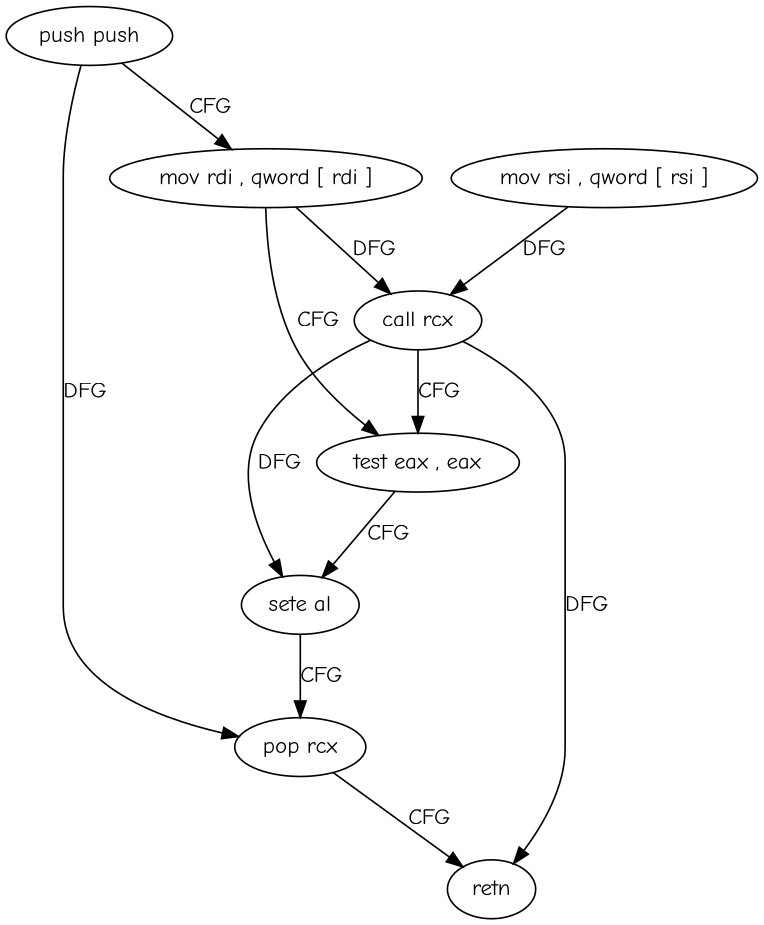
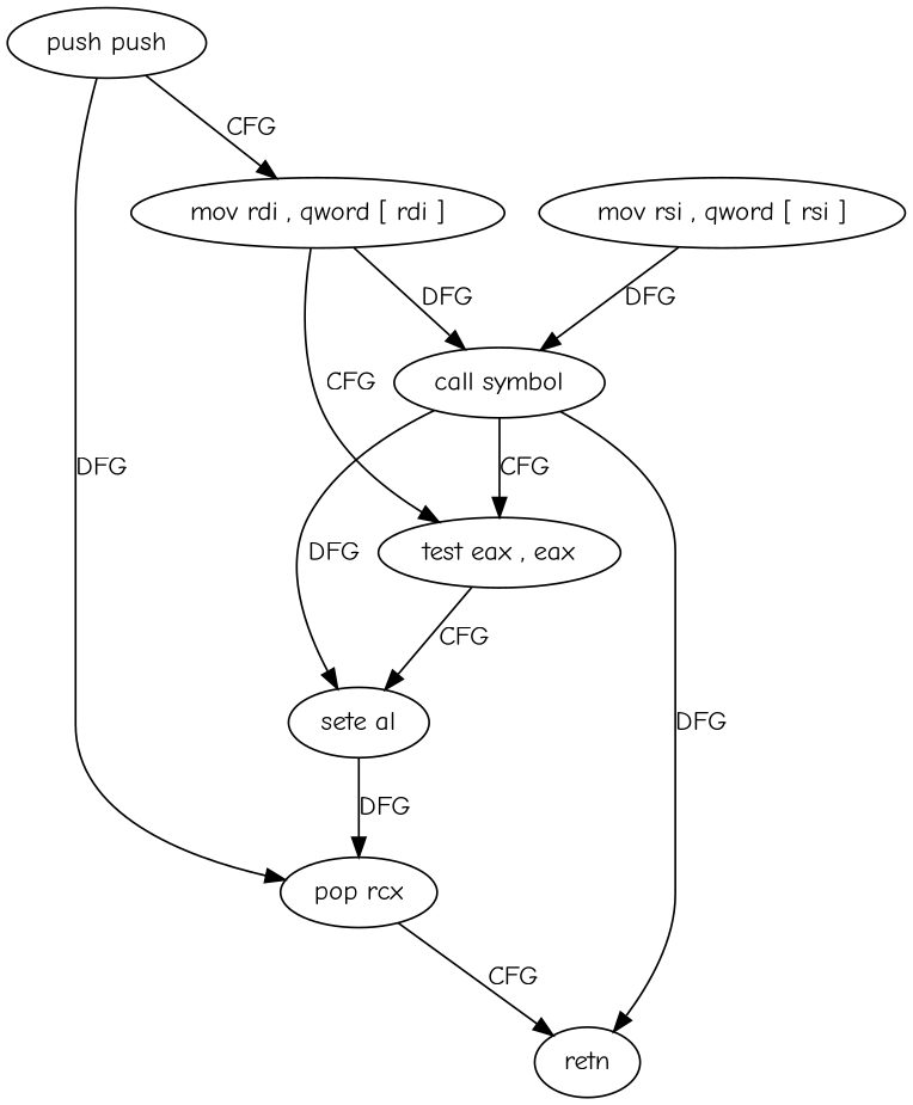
  digraph {
    fontname="Comic Neue"
    node [fontname="Comic Neue"]
    edge [fontname="Comic Neue"]
    n1 [label="push push"]
    n2 [label="mov rdi , qword [ rdi ]"]
    n3 [label="pop rcx"]
-   n4 [label="call rcx"]
+   n4 [label="call symbol"]
    n5 [label="test eax , eax"]
    n6 [label=retn]
    n7 [label="mov rsi , qword [ rsi ]"]
    n8 [label="sete al"]
    n1 -> n2 [label=CFG]
    n1 -> n3 [label=DFG]
    n2 -> n4 [label=DFG]
    n2 -> n5 [label=CFG]
    n3 -> n6 [label=CFG]
    n4 -> n5 [label=CFG]
    n4 -> n6 [label=DFG]
    n4 -> n8 [label=DFG]
    n5 -> n8 [label=CFG]
    n7 -> n4 [label=DFG]
-   n8 -> n3 [label=CFG]
+   n8 -> n3 [label=DFG]
  }
